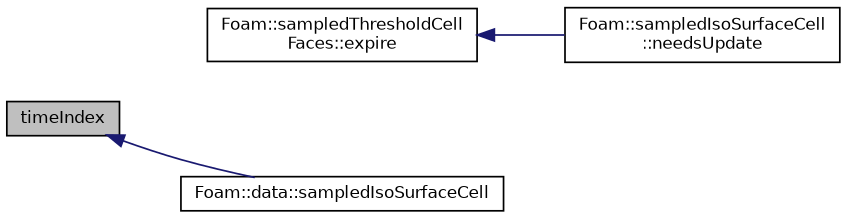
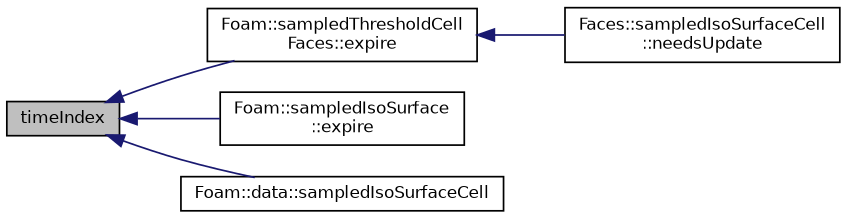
  digraph {
    rankdir=LR
    node [color=black fontname=Helvetica fontsize=10 shape=record]
    edge [color=midnightblue dir=back fontname=Helvetica fontsize=10 labelfontname=Helvetica labelfontsize=10 style=solid]
    n1 [fillcolor=grey75 fontcolor=black height=0.2 label=timeIndex style=filled width=0.4]
    n2 [height=0.2 label="Foam::sampledThresholdCell\lFaces::expire" width=0.4]
+   n3 [height=0.2 label="Foam::sampledIsoSurface\l::expire" width=0.4]
    n4 [height=0.2 label="Foam::data::sampledIsoSurfaceCell" width=0.4]
-   n5 [height=0.2 label="Foam::sampledIsoSurfaceCell\l::needsUpdate" width=0.4]
+   n5 [height=0.2 label="Faces::sampledIsoSurfaceCell\l::needsUpdate" width=0.4]
+   n1 -> n2
+   n1 -> n3
    n1 -> n4
    n2 -> n5
  }
